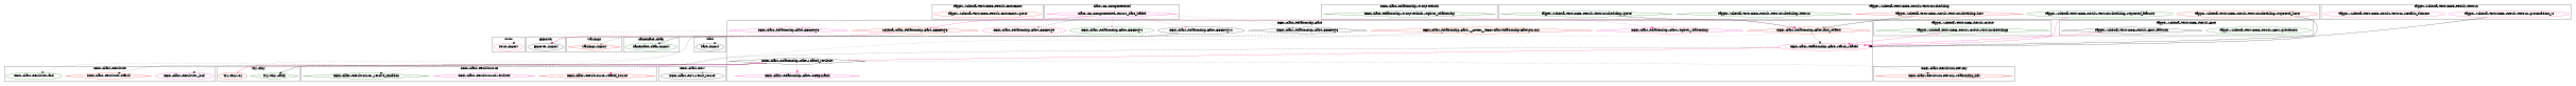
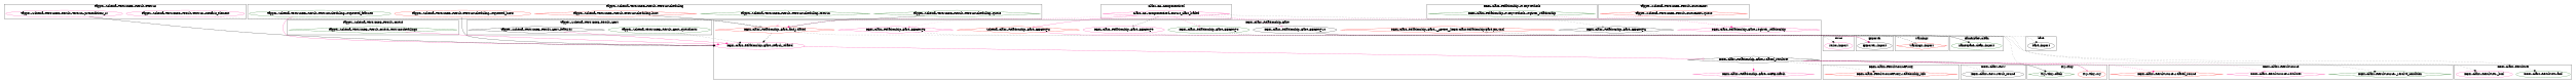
  digraph {
    node [color=red shape=diamond]
    edge [arrowhead=odot color=black style=dotted]
    "Tapper::Schema::TestrunDB::Result::TestrunScheduling::host"
    "Tapper::Schema::TestrunDB::Result::TestrunScheduling::requested_features" [color=darkgreen shape=ellipse]
    "Tapper::Schema::TestrunDB::Result::TestrunScheduling::queue" [color=darkgreen]
    "Tapper::Schema::TestrunDB::Result::TestrunScheduling::requested_hosts" [shape=ellipse]
    "Tapper::Schema::TestrunDB::Result::TestrunScheduling::testrun" [color=darkgreen]
    "DBIx::Class::ResultSet::find" [color=darkgreen shape=ellipse]
-   "DBIx::Class::ResultSet::search"
    "DBIx::Class::ResultSet::_bool" [color=deeppink shape=ellipse]
    "Try::Tiny::catch" [color=darkgreen]
    "Try::Tiny::try" [shape=ellipse]
    "namespace::clean::import" [color=darkgreen shape=ellipse]
    "base::import" [color=black shape=ellipse]
    "Tapper::Schema::TestrunDB::Result::Host::queuehosts" [color=darkgreen shape=ellipse]
    "Tapper::Schema::TestrunDB::Result::Host::features" [color=black]
    "DBIx::Class::ResultSourceProxy::relationship_info"
    "Exporter::import" [color=black shape=ellipse]
    "Class::C3::Componentised::ensure_class_loaded" [color=deeppink]
    "Tapper::Schema::TestrunDB::Result::Testrun::preconditions_rs" [color=deeppink shape=ellipse]
    "Tapper::Schema::TestrunDB::Result::Testrun::scenario_element" [color=deeppink shape=ellipse]
    "DBIx::Class::ResultSource::resultset" [color=deeppink]
    "DBIx::Class::ResultSource::_resolve_condition" [color=darkgreen]
    "DBIx::Class::ResultSource::related_source"
    "warnings::import"
    "Tapper::Schema::TestrunDB::Result::Queue::testrunschedulings" [color=darkgreen]
    "DBIx::Class::Relationship::ProxyMethods::register_relationship" [color=darkgreen]
-   "Tapper::Schema::TestrunDB::Result::QueueHost::queue" [shape=ellipse]
+   "Tapper::Schema::TestrunDB::Result::QueueHost::queue"
    "DBIx::Class::Row::result_source" [color=black shape=ellipse]
    "strict::import" [color=deeppink shape=ellipse]
    "DBIx::Class::Relationship::Base::BEGIN@6" [color=black]
    "DBIx::Class::Relationship::Base::BEGIN@3" [color=deeppink]
    "DBIx::Class::Relationship::Base::find_related"
    "DBIx::Class::Relationship::Base::__ANON__[DBIx/Class/Relationship/Base.pm:422]"
    "DBIx::Class::Relationship::Base::register_relationship" [color=deeppink]
    "DBIx::Class::Relationship::Base::CORE:match" [color=deeppink]
    n35 [label="Schema::Class::Relationship::Base::BEGIN@8"]
    "DBIx::Class::Relationship::Base::related_resultset" [color=black]
    "DBIx::Class::Relationship::Base::BEGIN@9" [color=deeppink shape=ellipse]
    "DBIx::Class::Relationship::Base::BEGIN@4" [color=darkgreen shape=ellipse]
    "DBIx::Class::Relationship::Base::BEGIN@10" [color=black shape=ellipse]
    "DBIx::Class::Relationship::Base::search_related" [color=deeppink shape=ellipse]
    subgraph cluster_1 {
      label="Tapper::Schema::TestrunDB::Result::TestrunScheduling"
      "Tapper::Schema::TestrunDB::Result::TestrunScheduling::host"
      "Tapper::Schema::TestrunDB::Result::TestrunScheduling::requested_features"
      "Tapper::Schema::TestrunDB::Result::TestrunScheduling::queue"
      "Tapper::Schema::TestrunDB::Result::TestrunScheduling::requested_hosts"
      "Tapper::Schema::TestrunDB::Result::TestrunScheduling::testrun"
    }
    subgraph cluster_2 {
      label="DBIx::Class::ResultSet"
      "DBIx::Class::ResultSet::find"
-     "DBIx::Class::ResultSet::search"
      "DBIx::Class::ResultSet::_bool"
    }
    subgraph cluster_3 {
      label="Try::Tiny"
      "Try::Tiny::catch"
      "Try::Tiny::try"
    }
    subgraph cluster_4 {
      label="namespace::clean"
      "namespace::clean::import"
    }
    subgraph cluster_5 {
      label=base
      "base::import"
    }
    subgraph cluster_6 {
      label="Tapper::Schema::TestrunDB::Result::Host"
      "Tapper::Schema::TestrunDB::Result::Host::queuehosts"
      "Tapper::Schema::TestrunDB::Result::Host::features"
    }
    subgraph cluster_7 {
      label="DBIx::Class::ResultSourceProxy"
      "DBIx::Class::ResultSourceProxy::relationship_info"
    }
    subgraph cluster_8 {
      label=Exporter
      "Exporter::import"
    }
    subgraph cluster_9 {
      label="Class::C3::Componentised"
      "Class::C3::Componentised::ensure_class_loaded"
    }
    subgraph cluster_10 {
      label="Tapper::Schema::TestrunDB::Result::Testrun"
      "Tapper::Schema::TestrunDB::Result::Testrun::preconditions_rs"
      "Tapper::Schema::TestrunDB::Result::Testrun::scenario_element"
    }
    subgraph cluster_11 {
      label="DBIx::Class::ResultSource"
      "DBIx::Class::ResultSource::resultset"
      "DBIx::Class::ResultSource::_resolve_condition"
      "DBIx::Class::ResultSource::related_source"
    }
    subgraph cluster_12 {
      label=warnings
      "warnings::import"
    }
    subgraph cluster_13 {
      label="Tapper::Schema::TestrunDB::Result::Queue"
      "Tapper::Schema::TestrunDB::Result::Queue::testrunschedulings"
    }
    subgraph cluster_14 {
      label="DBIx::Class::Relationship::ProxyMethods"
      "DBIx::Class::Relationship::ProxyMethods::register_relationship"
    }
    subgraph cluster_15 {
      label="Tapper::Schema::TestrunDB::Result::QueueHost"
      "Tapper::Schema::TestrunDB::Result::QueueHost::queue"
    }
    subgraph cluster_16 {
      label="DBIx::Class::Row"
      "DBIx::Class::Row::result_source"
    }
    subgraph cluster_17 {
      label="strict"
      "strict::import"
    }
    subgraph cluster_18 {
      label="DBIx::Class::Relationship::Base"
      "DBIx::Class::Relationship::Base::BEGIN@6"
      "DBIx::Class::Relationship::Base::BEGIN@3"
      "DBIx::Class::Relationship::Base::find_related"
      "DBIx::Class::Relationship::Base::__ANON__[DBIx/Class/Relationship/Base.pm:422]"
      "DBIx::Class::Relationship::Base::register_relationship"
      "DBIx::Class::Relationship::Base::CORE:match"
      n35
      "DBIx::Class::Relationship::Base::related_resultset"
      "DBIx::Class::Relationship::Base::BEGIN@9"
      "DBIx::Class::Relationship::Base::BEGIN@4"
      "DBIx::Class::Relationship::Base::BEGIN@10"
      "DBIx::Class::Relationship::Base::search_related"
    }
    "Tapper::Schema::TestrunDB::Result::TestrunScheduling::host" -> "DBIx::Class::Relationship::Base::find_related" [style=solid]
    "Tapper::Schema::TestrunDB::Result::TestrunScheduling::requested_features" -> "DBIx::Class::Relationship::Base::search_related" [arrowhead=diamond color=deeppink style=solid]
    "Tapper::Schema::TestrunDB::Result::TestrunScheduling::queue" -> "DBIx::Class::Relationship::Base::find_related" [style=solid]
    "Tapper::Schema::TestrunDB::Result::TestrunScheduling::requested_hosts" -> "DBIx::Class::Relationship::Base::search_related" [arrowhead=diamond style=solid]
    "Tapper::Schema::TestrunDB::Result::TestrunScheduling::testrun" -> "DBIx::Class::Relationship::Base::find_related" [color=deeppink]
    "Try::Tiny::try" -> "DBIx::Class::Relationship::Base::__ANON__[DBIx/Class/Relationship/Base.pm:422]"
    "Tapper::Schema::TestrunDB::Result::Host::queuehosts" -> "DBIx::Class::Relationship::Base::search_related" [arrowhead=dot]
    "Tapper::Schema::TestrunDB::Result::Host::features" -> "DBIx::Class::Relationship::Base::search_related" [arrowhead=diamond color=deeppink style=solid]
    "Class::C3::Componentised::ensure_class_loaded" -> "DBIx::Class::Relationship::Base::BEGIN@6"
    "Class::C3::Componentised::ensure_class_loaded" -> "DBIx::Class::Relationship::Base::BEGIN@3" [color=deeppink]
    "Class::C3::Componentised::ensure_class_loaded" -> n35 [color=deeppink style=solid]
    "Class::C3::Componentised::ensure_class_loaded" -> "DBIx::Class::Relationship::Base::BEGIN@9" [style=dashed]
    "Class::C3::Componentised::ensure_class_loaded" -> "DBIx::Class::Relationship::Base::BEGIN@4" [color=deeppink style=dashed]
    "Class::C3::Componentised::ensure_class_loaded" -> "DBIx::Class::Relationship::Base::BEGIN@10" [color=deeppink style=dashed]
    "Tapper::Schema::TestrunDB::Result::Testrun::preconditions_rs" -> "DBIx::Class::Relationship::Base::search_related" [arrowhead=diamond style=solid]
    "Tapper::Schema::TestrunDB::Result::Testrun::scenario_element" -> "DBIx::Class::Relationship::Base::find_related"
    "Tapper::Schema::TestrunDB::Result::Queue::testrunschedulings" -> "DBIx::Class::Relationship::Base::search_related" [arrowhead=dot color=deeppink style=solid]
    "DBIx::Class::Relationship::ProxyMethods::register_relationship" -> "DBIx::Class::Relationship::Base::register_relationship" [arrowhead=diamond color=deeppink style=dashed]
    "Tapper::Schema::TestrunDB::Result::QueueHost::queue" -> "DBIx::Class::Relationship::Base::find_related" [arrowhead=dot color=deeppink style=dashed]
    "DBIx::Class::Relationship::Base::BEGIN@6" -> "base::import" [arrowhead=dot]
    "DBIx::Class::Relationship::Base::BEGIN@3" -> "strict::import" [arrowhead=diamond]
    "DBIx::Class::Relationship::Base::find_related" -> "DBIx::Class::ResultSet::find" [arrowhead=dot]
    "DBIx::Class::Relationship::Base::find_related" -> "DBIx::Class::Relationship::Base::search_related" [arrowhead=diamond style=dashed]
    "DBIx::Class::Relationship::Base::__ANON__[DBIx/Class/Relationship/Base.pm:422]" -> "DBIx::Class::ResultSource::_resolve_condition" [arrowhead=diamond]
    n35 -> "Exporter::import" [arrowhead=diamond color=deeppink style=solid]
    "DBIx::Class::Relationship::Base::related_resultset" -> "DBIx::Class::ResultSet::_bool" [arrowhead=diamond]
    "DBIx::Class::Relationship::Base::related_resultset" -> "Try::Tiny::catch" [arrowhead=diamond style=solid]
    "DBIx::Class::Relationship::Base::related_resultset" -> "Try::Tiny::try" [color=deeppink style=solid]
    "DBIx::Class::Relationship::Base::related_resultset" -> "DBIx::Class::ResultSourceProxy::relationship_info" [arrowhead=diamond]
    "DBIx::Class::Relationship::Base::related_resultset" -> "DBIx::Class::ResultSource::resultset" [color=deeppink]
    "DBIx::Class::Relationship::Base::related_resultset" -> "DBIx::Class::ResultSource::related_source" [arrowhead=dot color=deeppink style=dashed]
    "DBIx::Class::Relationship::Base::related_resultset" -> "DBIx::Class::Row::result_source"
    "DBIx::Class::Relationship::Base::related_resultset" -> "DBIx::Class::Relationship::Base::CORE:match" [arrowhead=diamond color=deeppink]
    "DBIx::Class::Relationship::Base::BEGIN@9" -> "Exporter::import"
    "DBIx::Class::Relationship::Base::BEGIN@4" -> "warnings::import" [style=dashed]
    "DBIx::Class::Relationship::Base::BEGIN@10" -> "namespace::clean::import" [arrowhead=dot style=solid]
-   "DBIx::Class::Relationship::Base::search_related" -> "DBIx::Class::ResultSet::search" [arrowhead=diamond style=dashed]
    "DBIx::Class::Relationship::Base::search_related" -> "DBIx::Class::Relationship::Base::related_resultset" [color=deeppink style=solid]
  }
